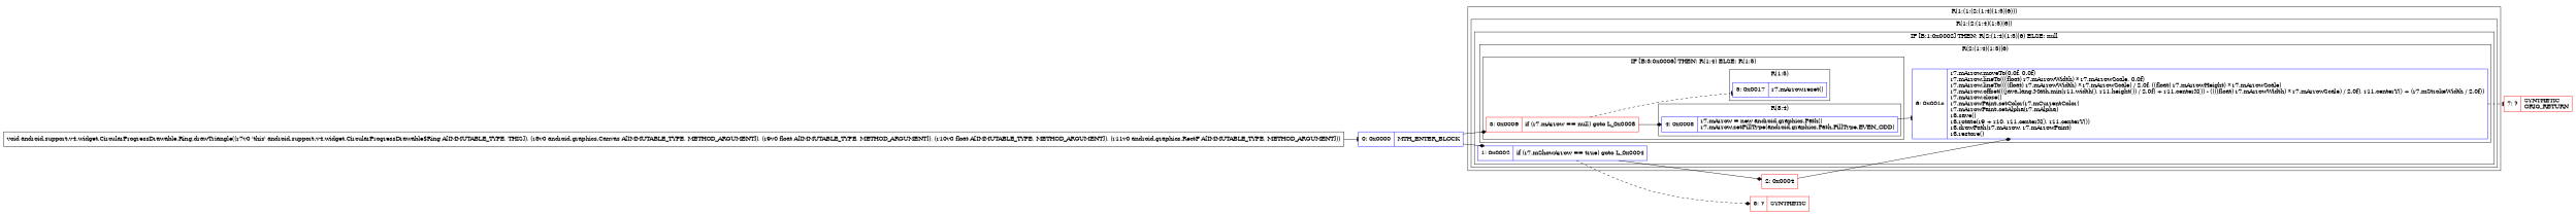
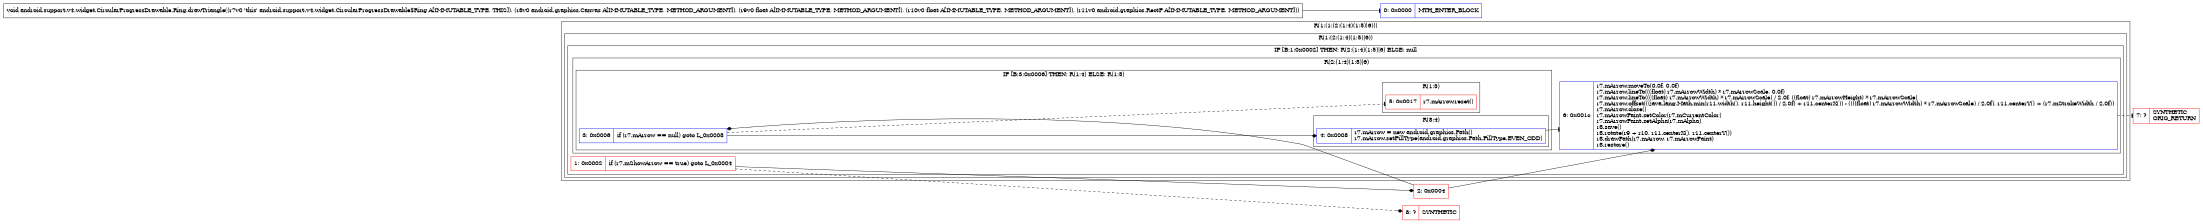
  digraph {
    rankdir=LR
    node [color=blue shape=record]
    edge [arrowhead=diamond]
    n1 [label="{4\:\ 0x0008|r7.mArrow = new android.graphics.Path()\lr7.mArrow.setFillType(android.graphics.Path.FillType.EVEN_ODD)\l}"]
-   n2 [label="{5\:\ 0x0017|r7.mArrow.reset()\l}"]
-   n3 [color=red label="{3\:\ 0x0006|if (r7.mArrow == null) goto L_0x0008\l}"]
+   n2 [color=red label="{5\:\ 0x0017|r7.mArrow.reset()\l}"]
+   n3 [label="{3\:\ 0x0006|if (r7.mArrow == null) goto L_0x0008\l}"]
    n4 [label="{6\:\ 0x001c|r7.mArrow.moveTo(0.0f, 0.0f)\lr7.mArrow.lineTo(((float) r7.mArrowWidth) * r7.mArrowScale, 0.0f)\lr7.mArrow.lineTo((((float) r7.mArrowWidth) * r7.mArrowScale) \/ 2.0f, ((float) r7.mArrowHeight) * r7.mArrowScale)\lr7.mArrow.offset(((java.lang.Math.min(r11.width(), r11.height()) \/ 2.0f) + r11.centerX()) \- ((((float) r7.mArrowWidth) * r7.mArrowScale) \/ 2.0f), r11.centerY() + (r7.mStrokeWidth \/ 2.0f))\lr7.mArrow.close()\lr7.mArrowPaint.setColor(r7.mCurrentColor)\lr7.mArrowPaint.setAlpha(r7.mAlpha)\lr8.save()\lr8.rotate(r9 + r10, r11.centerX(), r11.centerY())\lr8.drawPath(r7.mArrow, r7.mArrowPaint)\lr8.restore()\l}"]
-   n5 [label="{1\:\ 0x0002|if (r7.mShowArrow == true) goto L_0x0004\l}"]
+   n5 [color=red label="{1\:\ 0x0002|if (r7.mShowArrow == true) goto L_0x0004\l}"]
    n6 [color=red label="{7\:\ ?|SYNTHETIC\lORIG_RETURN\l}"]
    n7 [color=red label="{2\:\ 0x0004}"]
    n8 [color=red label="{8\:\ ?|SYNTHETIC\l}"]
    n9 [label="{0\:\ 0x0000|MTH_ENTER_BLOCK\l}"]
    n10 [label="{void android.support.v4.widget.CircularProgressDrawable.Ring.drawTriangle((r7v0 'this' android.support.v4.widget.CircularProgressDrawable$Ring A[IMMUTABLE_TYPE, THIS]), (r8v0 android.graphics.Canvas A[IMMUTABLE_TYPE, METHOD_ARGUMENT]), (r9v0 float A[IMMUTABLE_TYPE, METHOD_ARGUMENT]), (r10v0 float A[IMMUTABLE_TYPE, METHOD_ARGUMENT]), (r11v0 android.graphics.RectF A[IMMUTABLE_TYPE, METHOD_ARGUMENT])) }" color=""]
    subgraph cluster_1 {
      label="R(1:(1:(2:(1:4)(1:5)|6)))"
      subgraph cluster_2 {
        label="R(1:(2:(1:4)(1:5)|6))"
        subgraph cluster_3 {
          label="IF [B:1:0x0002] THEN: R(2:(1:4)(1:5)|6) ELSE: null"
          n5
          subgraph cluster_4 {
            label="R(2:(1:4)(1:5)|6)"
            n4
            subgraph cluster_5 {
              label="IF [B:3:0x0006] THEN: R(1:4) ELSE: R(1:5)"
              n3
              subgraph cluster_6 {
                label="R(8:4)"
                n1
              }
              subgraph cluster_7 {
                label="R(1:5)"
                n2
              }
            }
          }
        }
      }
    }
    n1 -> n4 [arrowhead=tee]
    n3 -> n1
    n3 -> n2 [arrowhead=tee style=dashed]
    n4 -> n6 [arrowhead=tee style=dashed]
    n5 -> n7
    n5 -> n8 [style=dashed]
-   n9 -> n3
+   n7 -> n3
    n7 -> n4
-   n9 -> n5
    n10 -> n9 [arrowhead=tee]
  }
